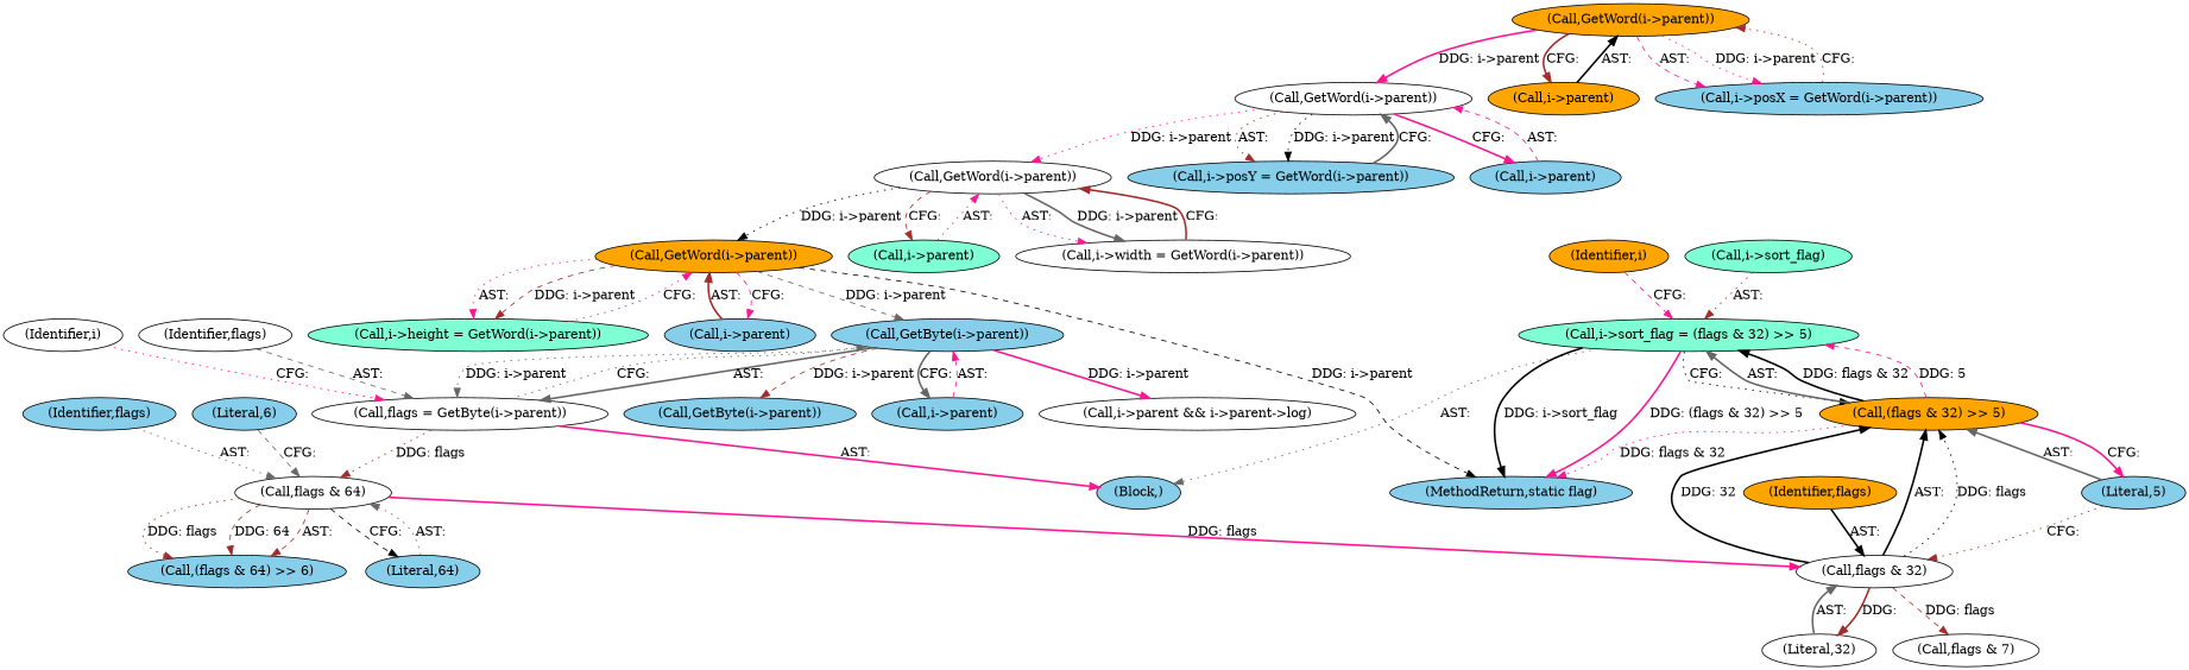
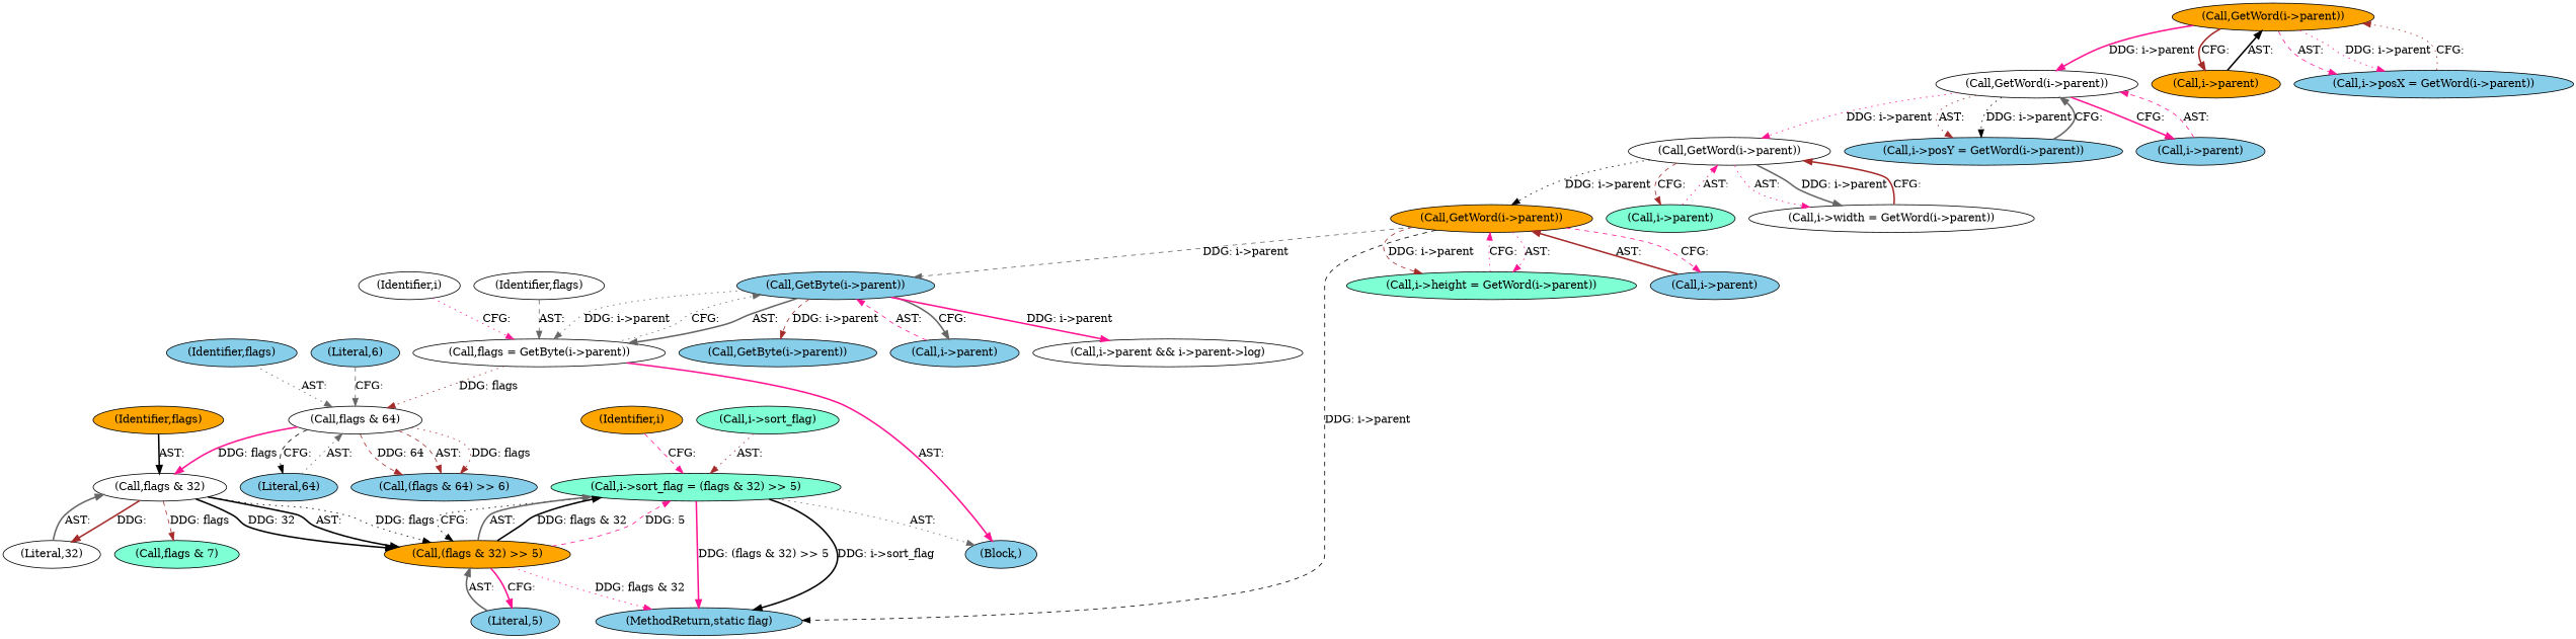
  digraph {
    node [fillcolor=skyblue style=filled]
    edge [color=deeppink style=bold]
    n1 [fillcolor=aquamarine label="(Call,i->sort_flag = (flags & 32) >> 5)"]
    n2 [fillcolor=orange label="(Call,(flags & 32) >> 5)"]
    n3 [label="(Block,)"]
    n4 [label="(MethodReturn,static flag)"]
    n5 [label="(Literal,5)"]
    n6 [fillcolor=white label="(Call,flags & 32)"]
    n7 [fillcolor=white label="(Literal,32)"]
-   n8 [fillcolor=white label="(Call,flags & 7)"]
+   n8 [fillcolor=aquamarine label="(Call,flags & 7)"]
    n9 [fillcolor=white label="(Call,flags & 64)"]
    n10 [label="(Call,(flags & 64) >> 6)"]
    n11 [label="(Literal,64)"]
    n12 [fillcolor=white label="(Call,flags = GetByte(i->parent))"]
    n13 [label="(Call,GetByte(i->parent))"]
    n14 [label="(Call,GetByte(i->parent))"]
    n15 [label="(Call,i->parent)"]
    n16 [fillcolor=white label="(Call,i->parent && i->parent->log)"]
    n17 [fillcolor=orange label="(Call,GetWord(i->parent))"]
    n18 [fillcolor=aquamarine label="(Call,i->height = GetWord(i->parent))"]
    n19 [label="(Call,i->parent)"]
    n20 [fillcolor=white label="(Call,GetWord(i->parent))"]
    n21 [fillcolor=aquamarine label="(Call,i->parent)"]
    n22 [fillcolor=white label="(Call,i->width = GetWord(i->parent))"]
    n23 [fillcolor=white label="(Call,GetWord(i->parent))"]
    n24 [label="(Call,i->posY = GetWord(i->parent))"]
    n25 [label="(Call,i->parent)"]
    n26 [fillcolor=orange label="(Call,GetWord(i->parent))"]
    n27 [fillcolor=orange label="(Call,i->parent)"]
    n28 [label="(Call,i->posX = GetWord(i->parent))"]
    n29 [fillcolor=aquamarine label="(Call,i->sort_flag)"]
    n30 [label="(Identifier,flags)"]
    n31 [fillcolor=orange label="(Identifier,i)"]
    n32 [fillcolor=white label="(Identifier,flags)"]
    n33 [fillcolor=white label="(Identifier,i)"]
    n34 [label="(Literal,6)"]
    n35 [fillcolor=orange label="(Identifier,flags)"]
    n1 -> n2 [color=black label="CFG: " style=dotted]
    n1 -> n3 [color=gray40 label="AST: " style=dotted]
    n1 -> n4 [label="DDG: (flags & 32) >> 5"]
    n1 -> n4 [color=black label="DDG: i->sort_flag"]
    n2 -> n1 [color=gray40 label="AST: "]
    n2 -> n1 [color=black label="DDG: flags & 32"]
    n2 -> n1 [label="DDG: 5" style=dashed]
    n2 -> n4 [label="DDG: flags & 32" style=dotted]
    n2 -> n5 [label="CFG: "]
    n5 -> n2 [color=gray40 label="AST: "]
-   n5 -> n6 [color=brown label="CFG: " style=dotted]
    n6 -> n2 [color=black label="AST: "]
    n6 -> n2 [color=black label="DDG: flags" style=dotted]
    n6 -> n2 [color=black label="DDG: 32"]
    n6 -> n7 [color=brown label="DDG: "]
    n6 -> n8 [color=brown label="DDG: flags" style=dashed]
    n7 -> n6 [color=gray40 label="AST: "]
    n9 -> n6 [label="DDG: flags"]
    n9 -> n10 [color=brown label="AST: " style=dashed]
    n9 -> n10 [color=brown label="DDG: flags" style=dotted]
    n9 -> n10 [color=brown label="DDG: 64" style=dashed]
    n9 -> n11 [color=black label="CFG: " style=dashed]
    n11 -> n9 [color=gray40 label="AST: " style=dotted]
    n12 -> n3 [label="AST: "]
    n12 -> n9 [color=brown label="DDG: flags" style=dotted]
    n12 -> n13 [color=gray40 label="CFG: " style=dotted]
    n13 -> n12 [color=gray40 label="AST: "]
    n13 -> n12 [color=gray40 label="DDG: i->parent" style=dotted]
    n13 -> n14 [color=brown label="DDG: i->parent" style=dashed]
    n13 -> n15 [color=gray40 label="CFG: "]
    n13 -> n16 [label="DDG: i->parent"]
    n15 -> n13 [label="AST: " style=dashed]
    n17 -> n4 [color=black label="DDG: i->parent" style=dashed]
    n17 -> n13 [color=gray40 label="DDG: i->parent" style=dashed]
    n17 -> n18 [label="AST: " style=dotted]
    n17 -> n18 [color=brown label="DDG: i->parent" style=dashed]
    n17 -> n19 [label="CFG: " style=dashed]
    n18 -> n17 [label="CFG: " style=dotted]
    n19 -> n17 [color=brown label="AST: "]
    n20 -> n17 [color=black label="DDG: i->parent" style=dotted]
    n20 -> n21 [color=brown label="CFG: " style=dashed]
    n20 -> n22 [label="AST: " style=dotted]
    n20 -> n22 [color=gray40 label="DDG: i->parent"]
    n21 -> n20 [label="AST: " style=dotted]
    n22 -> n20 [color=brown label="CFG: "]
    n23 -> n20 [label="DDG: i->parent" style=dotted]
    n23 -> n24 [color=brown label="AST: " style=dotted]
    n23 -> n24 [color=black label="DDG: i->parent" style=dotted]
    n23 -> n25 [label="CFG: "]
    n24 -> n23 [color=gray40 label="CFG: "]
    n25 -> n23 [label="AST: " style=dashed]
    n26 -> n23 [label="DDG: i->parent"]
    n26 -> n27 [color=brown label="CFG: "]
    n26 -> n28 [label="AST: " style=dashed]
    n26 -> n28 [label="DDG: i->parent" style=dotted]
    n27 -> n26 [color=black label="AST: "]
    n28 -> n26 [color=brown label="CFG: " style=dotted]
    n29 -> n1 [color=brown label="AST: " style=dotted]
    n30 -> n9 [color=gray40 label="AST: " style=dotted]
    n31 -> n1 [label="CFG: " style=dashed]
    n32 -> n12 [color=gray40 label="AST: " style=dashed]
    n33 -> n12 [label="CFG: " style=dotted]
    n34 -> n9 [color=gray40 label="CFG: " style=dashed]
    n35 -> n6 [color=black label="AST: "]
  }
